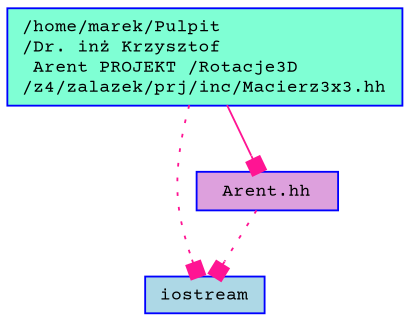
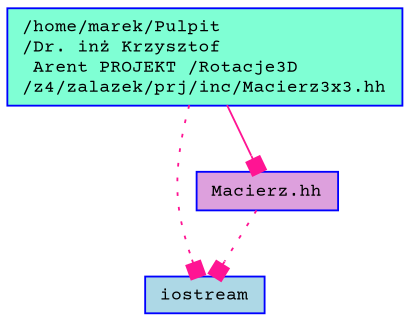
  digraph {
    fontname="Courier Prime"
    node [color=blue fontname="Courier Prime" fontsize=10 shape=record style=filled]
    edge [color=deeppink fontname="Courier Prime" fontsize=10 labelfontname=FreeSans labelfontsize=10 style=dotted arrowhead=box]
    n1 [fillcolor=aquamarine fontcolor=black height=0.2 label="/home/marek/Pulpit\l/Dr. inż Krzysztof\l Arent PROJEKT /Rotacje3D\l/z4/zalazek/prj/inc/Macierz3x3.hh" width=0.4]
    n2 [fillcolor=lightblue height=0.2 label=iostream width=0.4]
-   n3 [fillcolor=plum height=0.2 label="Arent.hh" width=0.4]
+   n3 [fillcolor=plum height=0.2 label="Macierz.hh" width=0.4]
    n1 -> n2
    n1 -> n3 [style=solid]
    n3 -> n2
  }
